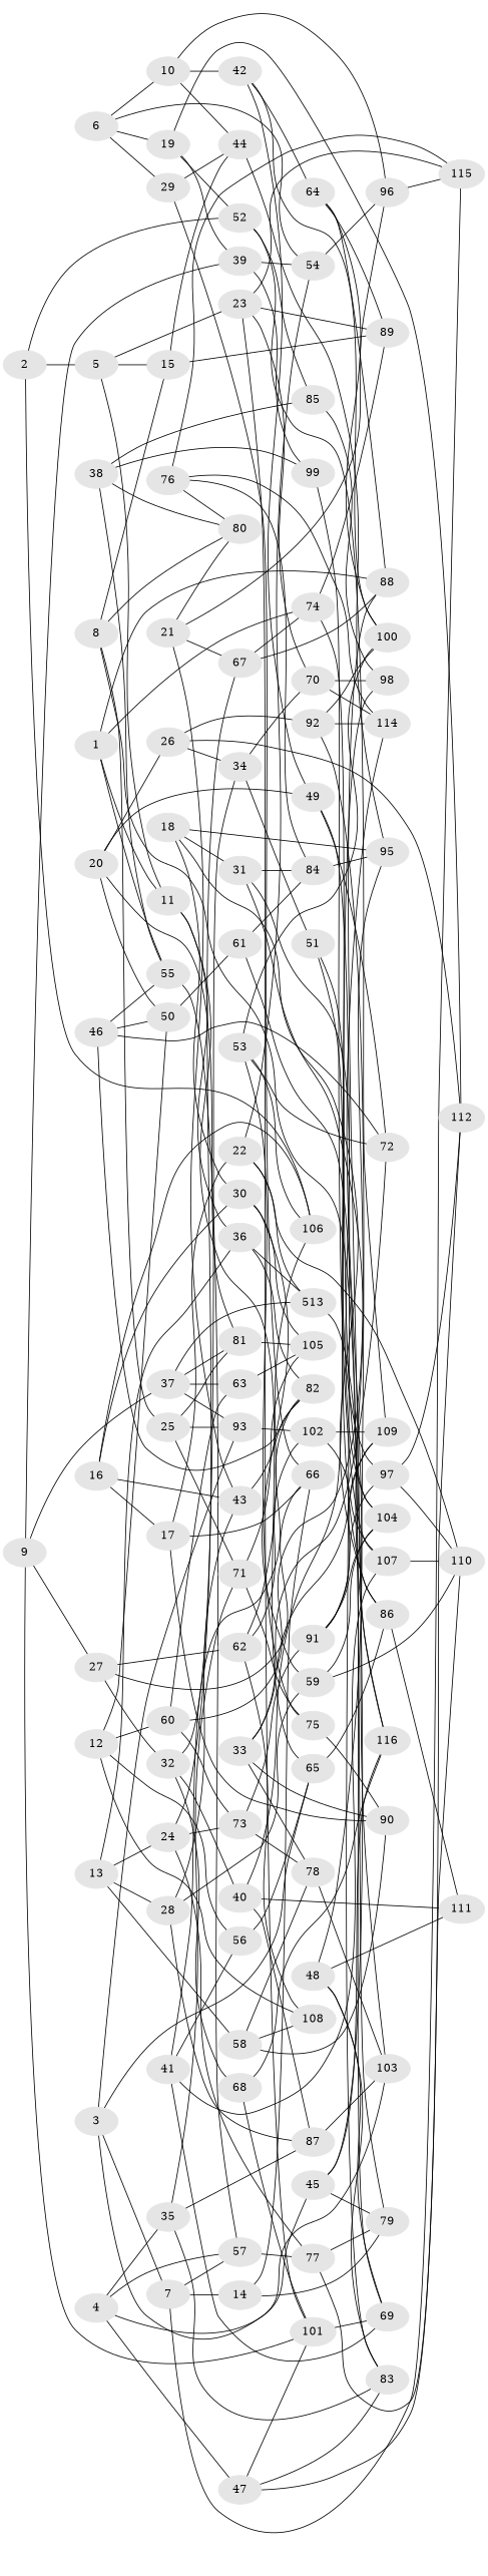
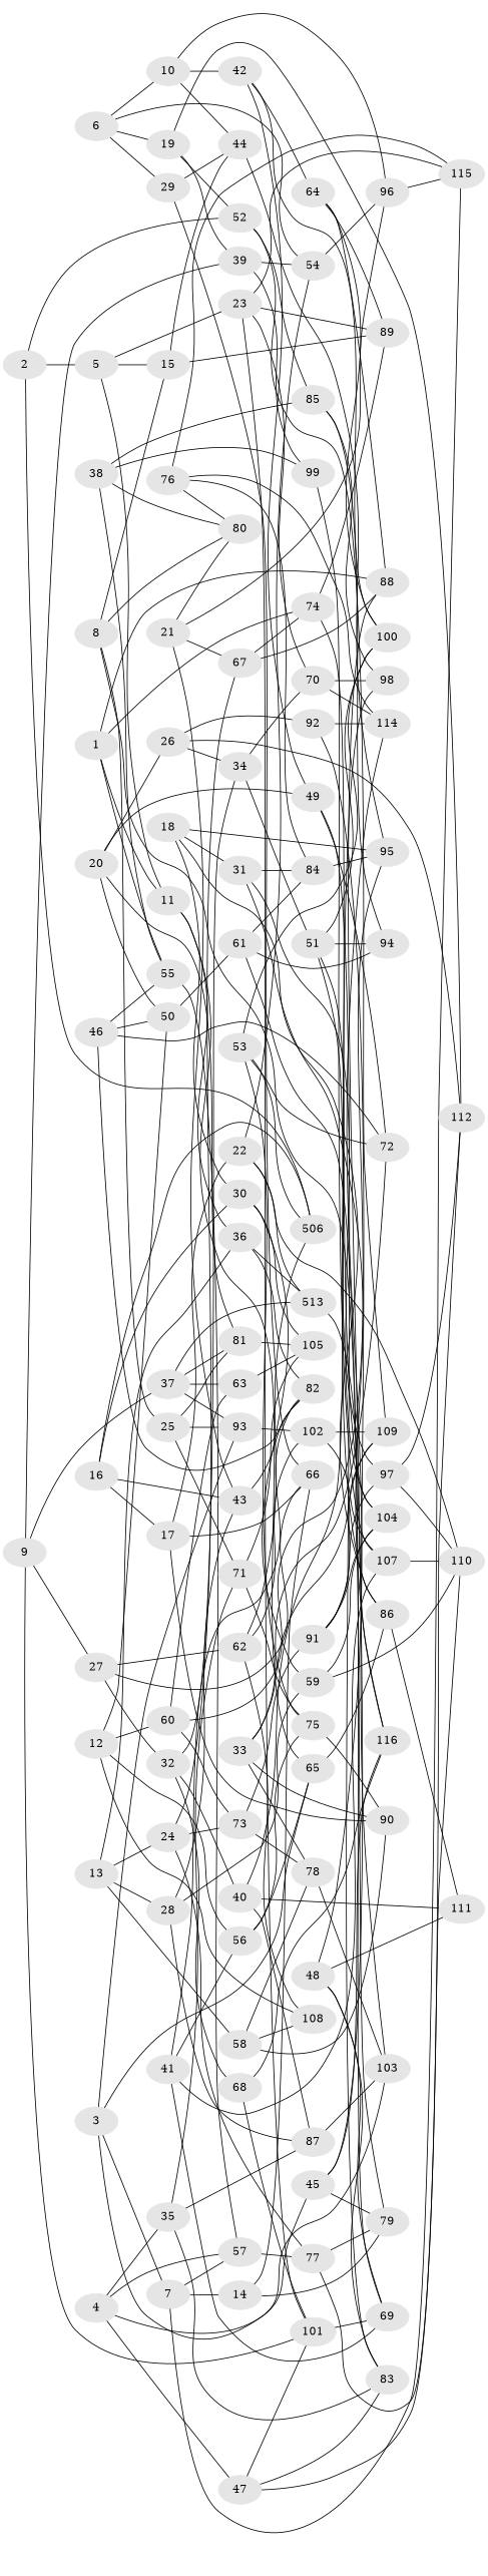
  graph {
    rankdir=LR
    node [color=gray90 style=filled]
    1
    11
    55
    74
    88
    65
    36
    57
    89
    104
    2
    5
    52
-   106
+   106 [label=506]
    15
    23
    109
    85
    3
    7
    93
    103
    14
    115
    86
    102
    4
    35
    45
    47
    71
    87
    83
    79
    116
    101
    110
    77
    44
    70
    6
    10
    19
    29
    54
    42
    96
    39
    112
    66
    8
    25
    69
    80
    81
    9
    27
    37
    32
    62
    n61 [label=513]
    63
    99
    49
    64
    100
    95
    82
    12
    50
    56
    60
    108
    61
    75
    73
    13
    24
    28
    58
    67
    43
    59
    90
    78
    98
    114
    16
    17
    30
    22
    105
    18
    31
    84
    111
    20
    26
    34
    92
    72
    21
    91
    51
    40
    68
    33
+   94
    97
    38
    107
    41
    46
    48
    53
    76
    1 -- 11
    1 -- 55
    1 -- 74
    1 -- 88
    11 -- 65
    11 -- 36
    55 -- 57
    74 -- 89
    74 -- 104
    65 -- 86
    36 -- n61
    36 -- 82
    57 -- 77
    2 -- 5
    2 -- 52
    2 -- 106
    5 -- 11
    5 -- 15
    5 -- 23
    52 -- 109
    52 -- 85
    15 -- 89
    15 -- 44
    23 -- 89
    23 -- 115
    23 -- 101
    23 -- 70
    85 -- 98
+   85 -- 94
    3 -- 65
    3 -- 7
    3 -- 93
    3 -- 103
    7 -- 57
    7 -- 14
    7 -- 115
    93 -- 102
    14 -- 79
    14 -- 66
    86 -- 111
    102 -- 109
    102 -- 107
    4 -- 57
    4 -- 35
    4 -- 45
    4 -- 47
    35 -- 71
    35 -- 87
    35 -- 83
    45 -- 88
    45 -- 79
    45 -- 116
    47 -- 83
    47 -- 101
    47 -- 110
    71 -- 75
    71 -- 105
    87 -- 103
    101 -- 69
    77 -- 79
    77 -- 112
    44 -- 95
    70 -- 98
    70 -- 114
    6 -- 10
    6 -- 19
    6 -- 29
    6 -- 54
    10 -- 44
    10 -- 42
    10 -- 96
    19 -- 52
    19 -- 39
    19 -- 112
    29 -- 44
    29 -- 66
    54 -- 96
    42 -- 49
    42 -- 64
    42 -- 100
    96 -- 115
    39 -- 54
    39 -- 99
    8 -- 15
    8 -- 25
    8 -- 69
    8 -- 80
    25 -- 93
    25 -- 71
    25 -- 81
    81 -- 105
    9 -- 101
    9 -- 39
    9 -- 27
    9 -- 37
    27 -- 66
    27 -- 32
    27 -- 62
    37 -- 93
    37 -- 81
    37 -- n61
    37 -- 63
    32 -- 34
    32 -- 40
    32 -- 68
    62 -- 106
    62 -- 102
    62 -- 108
    n61 -- 116
    63 -- 105
    99 -- 107
    49 -- 83
    49 -- 72
    64 -- 88
    64 -- 89
    64 -- 100
    12 -- 50
    12 -- 56
    12 -- 60
    12 -- 108
    50 -- 61
    56 -- 65
+   56 -- 75
    60 -- 63
    60 -- 95
    60 -- 73
    61 -- 79
    61 -- 84
+   61 -- 94
    75 -- 90
    73 -- 78
    73 -- 91
    13 -- 36
    13 -- 24
    13 -- 28
    13 -- 58
    24 -- 77
    24 -- 73
    24 -- 67
    28 -- 87
    28 -- 43
    28 -- 59
    58 -- 108
    58 -- 90
    58 -- 78
    67 -- 74
    67 -- 88
    43 -- 82
    59 -- 104
    59 -- 110
    78 -- 103
    16 -- 106
    16 -- 43
    16 -- 17
    16 -- 30
    17 -- 66
    17 -- 90
    17 -- 22
    30 -- 59
    30 -- 105
    22 -- 110
    22 -- 54
    22 -- n61
    18 -- 86
    18 -- 95
    18 -- 30
    18 -- 31
    31 -- 104
    31 -- 116
    31 -- 84
    84 -- 95
    20 -- 81
    20 -- 49
    20 -- 50
    20 -- 26
    26 -- 112
    26 -- 34
    26 -- 92
    34 -- 70
    34 -- 51
    92 -- 103
-   92 -- 100
+   51 -- 100
    92 -- 114
    21 -- 96
    21 -- 80
    21 -- 67
    21 -- 43
    91 -- 104
    91 -- 109
    91 -- 97
    51 -- 86
+   51 -- 94
    51 -- 97
    40 -- 87
    40 -- 98
    40 -- 111
    68 -- 116
    68 -- 101
    33 -- 109
    33 -- 90
    33 -- 78
    33 -- 72
    97 -- 110
    97 -- 112
    38 -- 55
    38 -- 85
    38 -- 80
    38 -- 99
    107 -- 110
    41 -- 69
    41 -- 82
    41 -- 56
    41 -- 107
    46 -- 55
    46 -- 82
    46 -- 50
    46 -- 72
    48 -- 83
    48 -- 69
    48 -- 114
    48 -- 111
    53 -- 106
    53 -- 100
    53 -- 75
    53 -- 72
    76 -- 115
    76 -- 80
    76 -- 114
    76 -- 84
  }
